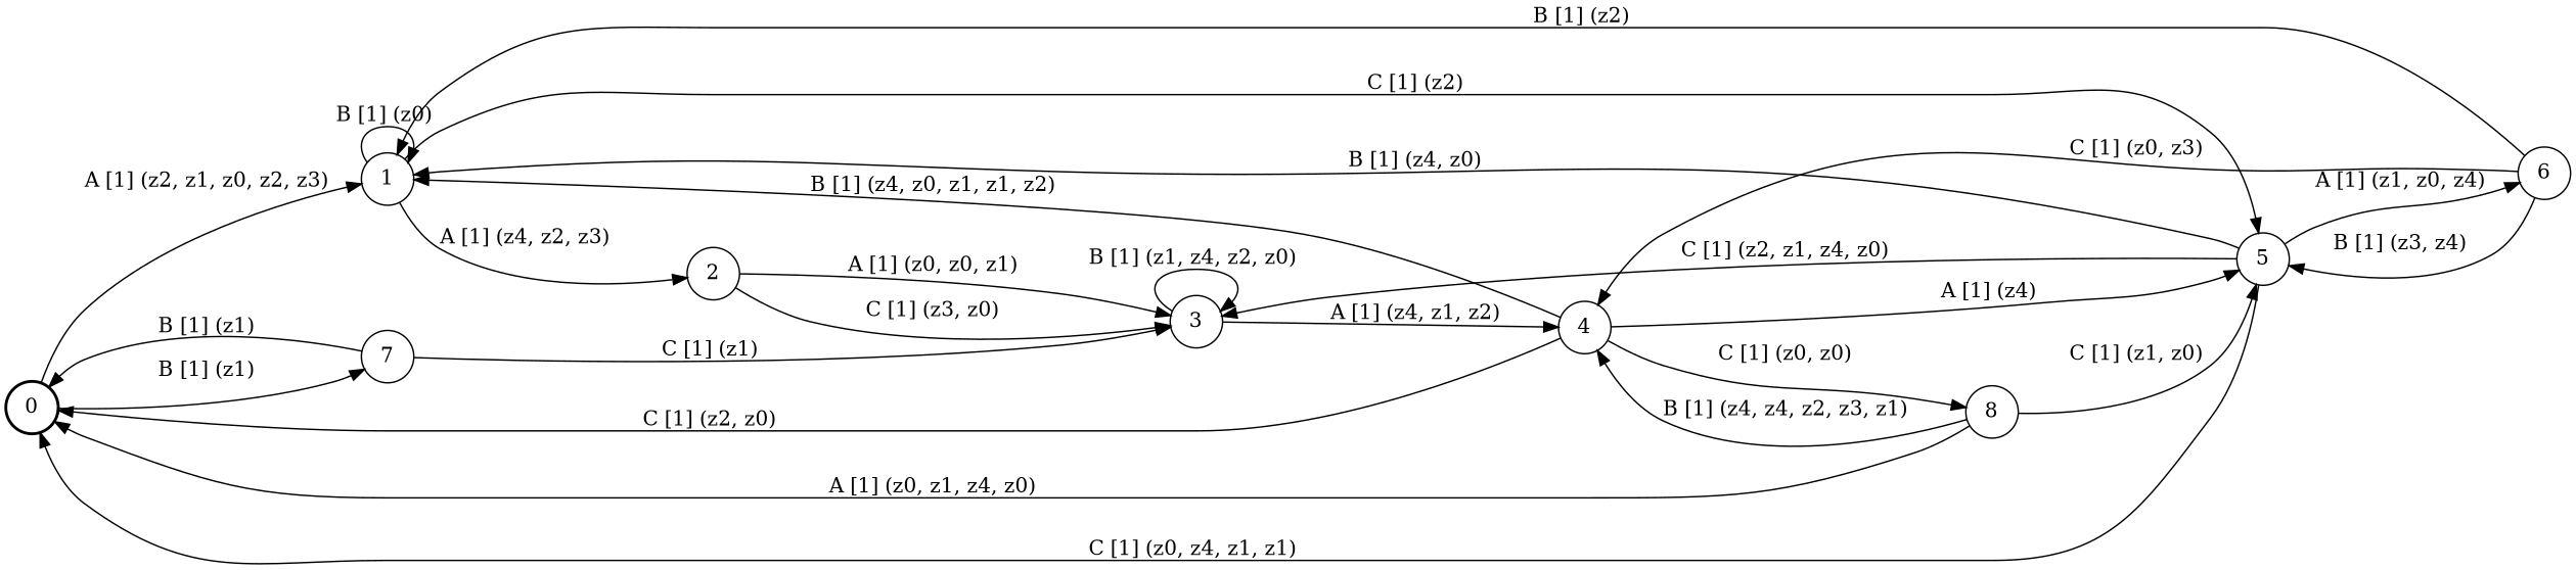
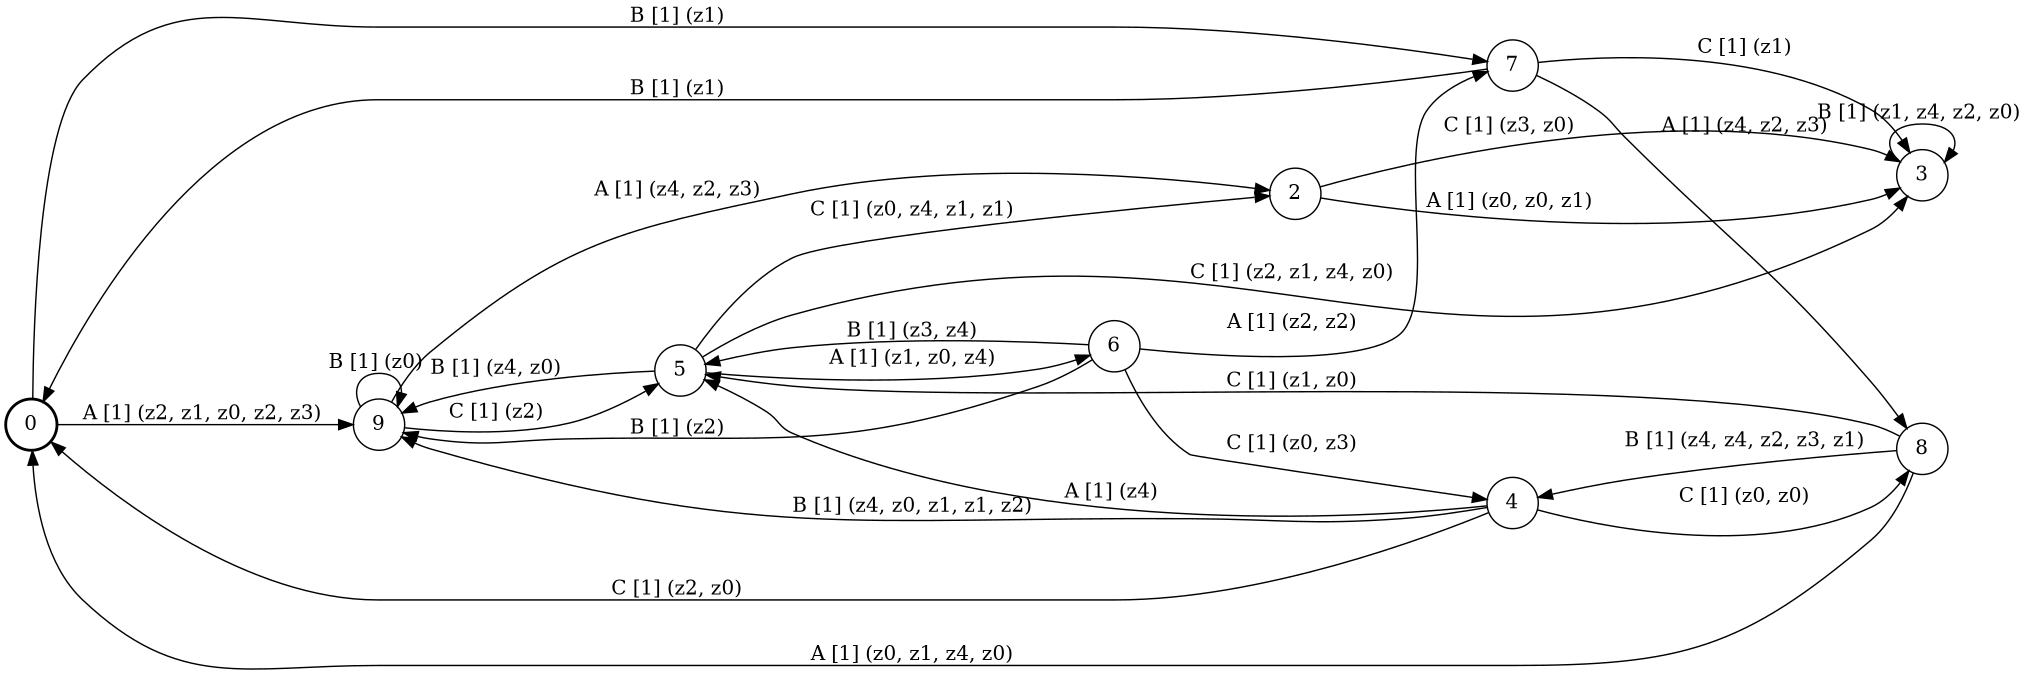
  digraph {
    rankdir=LR
    node [shape=circle]
    0 [style=bold]
-   1
+   1 [label=9]
    7
    2
    5
    3
    8
    4
    6
    0 -> 1 [label="A [1] (z2, z1, z0, z2, z3) "]
    0 -> 7 [label="B [1] (z1) "]
    1 -> 1 [label="B [1] (z0) "]
    1 -> 2 [label="A [1] (z4, z2, z3) "]
    1 -> 5 [label="C [1] (z2) "]
    7 -> 0 [label="B [1] (z1) "]
    7 -> 3 [label="C [1] (z1) "]
+   7 -> 8 [label="A [1] (z4, z2, z3) "]
    2 -> 3 [label="A [1] (z0, z0, z1) "]
    2 -> 3 [label="C [1] (z3, z0) "]
-   5 -> 0 [label="C [1] (z0, z4, z1, z1) "]
+   5 -> 2 [label="C [1] (z0, z4, z1, z1) "]
    5 -> 1 [label="B [1] (z4, z0) "]
    5 -> 3 [label="C [1] (z2, z1, z4, z0) "]
    5 -> 6 [label="A [1] (z1, z0, z4) "]
    3 -> 3 [label="B [1] (z1, z4, z2, z0) "]
-   3 -> 4 [label="A [1] (z4, z1, z2) "]
    8 -> 0 [label="A [1] (z0, z1, z4, z0) "]
    8 -> 5 [label="C [1] (z1, z0) "]
    8 -> 4 [label="B [1] (z4, z4, z2, z3, z1) "]
    4 -> 0 [label="C [1] (z2, z0) "]
    4 -> 1 [label="B [1] (z4, z0, z1, z1, z2) "]
    4 -> 5 [label="A [1] (z4) "]
    4 -> 8 [label="C [1] (z0, z0) "]
    6 -> 1 [label="B [1] (z2) "]
+   6 -> 7 [label="A [1] (z2, z2) "]
    6 -> 5 [label="B [1] (z3, z4) "]
    6 -> 4 [label="C [1] (z0, z3) "]
  }
